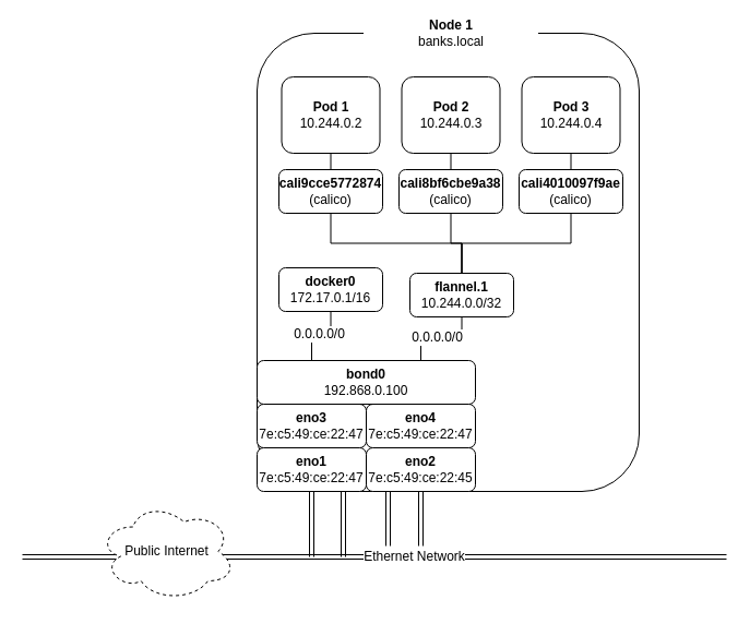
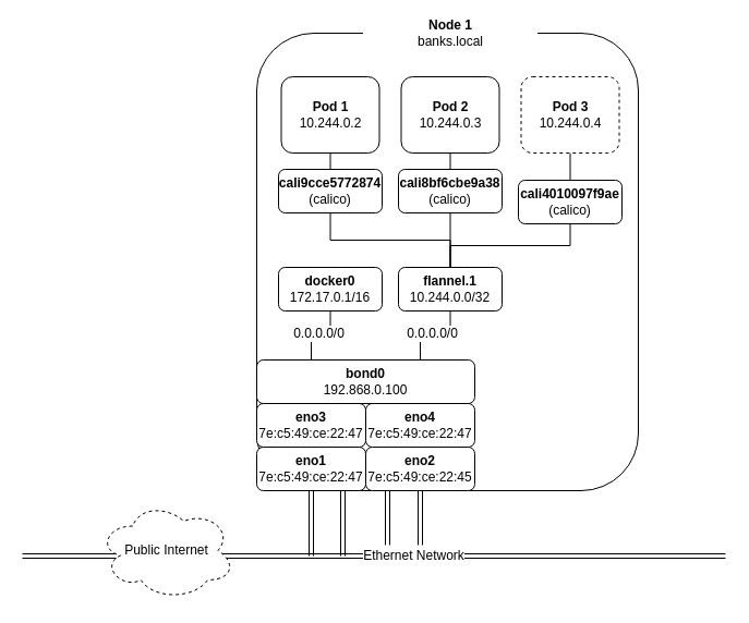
  <mxCell id="0" />
  <mxCell id="1" parent="0" />
  <mxCell id="2" value="" style="shape=link;html=1;" parent="1" edge="1"><mxGeometry width="50" height="50" relative="1" as="geometry"><mxPoint x="460" y="510" as="sourcePoint" /><mxPoint x="20" y="510" as="targetPoint" /></mxGeometry></mxCell>
  <mxCell id="3" value="" style="rounded=1;whiteSpace=wrap;html=1;" parent="1" vertex="1"><mxGeometry x="235" y="30" width="350" height="420" as="geometry" /></mxCell>
  <mxCell id="4" value="&lt;b&gt;Node 1&lt;/b&gt;&lt;br&gt;banks.local" style="text;html=1;align=center;verticalAlign=middle;whiteSpace=wrap;rounded=0;fillColor=#FFFFFF;" parent="1" vertex="1"><mxGeometry x="332.5" y="20" width="160" height="20" as="geometry" /></mxCell>
  <mxCell id="5" style="edgeStyle=orthogonalEdgeStyle;rounded=0;orthogonalLoop=1;jettySize=auto;html=1;exitX=0.5;exitY=1;exitDx=0;exitDy=0;entryX=0.5;entryY=0;entryDx=0;entryDy=0;endArrow=none;endFill=0;fontColor=#000000;" parent="1" source="6" target="28" edge="1"><mxGeometry relative="1" as="geometry" /></mxCell>
  <mxCell id="6" value="&lt;b&gt;Pod 1&lt;/b&gt;&lt;br&gt;10.244.0.2" style="rounded=1;whiteSpace=wrap;html=1;fillColor=#FFFFFF;" parent="1" vertex="1"><mxGeometry x="257.5" y="70" width="90" height="70" as="geometry" /></mxCell>
  <mxCell id="7" style="edgeStyle=orthogonalEdgeStyle;rounded=0;orthogonalLoop=1;jettySize=auto;html=1;exitX=0.5;exitY=1;exitDx=0;exitDy=0;entryX=0.5;entryY=0;entryDx=0;entryDy=0;endArrow=none;endFill=0;fontColor=#000000;" parent="1" source="8" target="30" edge="1"><mxGeometry relative="1" as="geometry" /></mxCell>
  <mxCell id="8" value="&lt;b&gt;Pod 2&lt;/b&gt;&lt;br&gt;10.244.0.3" style="rounded=1;whiteSpace=wrap;html=1;fillColor=#FFFFFF;" parent="1" vertex="1"><mxGeometry x="367.5" y="70" width="90" height="70" as="geometry" /></mxCell>
  <mxCell id="9" style="edgeStyle=orthogonalEdgeStyle;rounded=0;orthogonalLoop=1;jettySize=auto;html=1;exitX=0.5;exitY=1;exitDx=0;exitDy=0;entryX=0.25;entryY=0;entryDx=0;entryDy=0;endArrow=none;endFill=0;fontColor=#000000;" parent="1" source="11" target="20" edge="1"><mxGeometry relative="1" as="geometry" /></mxCell>
  <mxCell id="10" value="0.0.0.0/0" style="text;html=1;align=center;verticalAlign=middle;resizable=0;points=[];;labelBackgroundColor=#ffffff;fontColor=#000000;" parent="9" vertex="1" connectable="0"><mxGeometry x="0.103" y="-2" relative="1" as="geometry"><mxPoint as="offset" /></mxGeometry></mxCell>
  <mxCell id="11" value="&lt;b&gt;docker0&lt;br&gt;&lt;/b&gt;172.17.0.1/16" style="rounded=1;whiteSpace=wrap;html=1;fillColor=#FFFFFF;" parent="1" vertex="1"><mxGeometry x="255" y="245" width="95" height="40" as="geometry" /></mxCell>
  <mxCell id="12" value="&lt;b&gt;eno1&lt;/b&gt;&lt;br&gt;7e:c5:49:ce:22:47" style="rounded=1;whiteSpace=wrap;html=1;fillColor=#FFFFFF;" parent="1" vertex="1"><mxGeometry x="235" y="410" width="100" height="40" as="geometry" /></mxCell>
  <mxCell id="13" value="" style="shape=link;html=1;exitX=0.5;exitY=1;exitDx=0;exitDy=0;" parent="1" source="12" edge="1"><mxGeometry width="50" height="50" relative="1" as="geometry"><mxPoint x="295" y="550" as="sourcePoint" /><mxPoint x="285" y="510" as="targetPoint" /></mxGeometry></mxCell>
  <mxCell id="14" value="" style="shape=link;html=1;" parent="1" edge="1"><mxGeometry width="50" height="50" relative="1" as="geometry"><mxPoint x="305" y="510" as="sourcePoint" /><mxPoint x="665" y="510" as="targetPoint" /></mxGeometry></mxCell>
  <mxCell id="15" value="Ethernet Network" style="text;html=1;align=center;verticalAlign=middle;resizable=0;points=[];;labelBackgroundColor=#ffffff;fontColor=#000000;" parent="14" vertex="1" connectable="0"><mxGeometry x="-0.594" y="1" relative="1" as="geometry"><mxPoint as="offset" /></mxGeometry></mxCell>
  <mxCell id="16" value="Public Internet" style="ellipse;shape=cloud;whiteSpace=wrap;html=1;dashed=1;" parent="1" vertex="1"><mxGeometry x="90" y="460" width="125" height="90" as="geometry" /></mxCell>
  <mxCell id="17" value="&lt;b&gt;eno2&lt;/b&gt;&lt;br&gt;7e:c5:49:ce:22:45" style="rounded=1;whiteSpace=wrap;html=1;fillColor=#FFFFFF;" parent="1" vertex="1"><mxGeometry x="335" y="410" width="100" height="40" as="geometry" /></mxCell>
  <mxCell id="18" value="&lt;b&gt;eno3&lt;/b&gt;&lt;br&gt;7e:c5:49:ce:22:47" style="rounded=1;whiteSpace=wrap;html=1;fillColor=#FFFFFF;" parent="1" vertex="1"><mxGeometry x="235" y="370" width="100" height="40" as="geometry" /></mxCell>
  <mxCell id="19" value="&lt;b&gt;eno4&lt;/b&gt;&lt;br&gt;7e:c5:49:ce:22:47" style="rounded=1;whiteSpace=wrap;html=1;fillColor=#FFFFFF;" parent="1" vertex="1"><mxGeometry x="335" y="370" width="100" height="40" as="geometry" /></mxCell>
  <mxCell id="20" value="&lt;b&gt;bond0&lt;br&gt;&lt;/b&gt;192.868.0.100" style="rounded=1;whiteSpace=wrap;html=1;fillColor=#FFFFFF;" parent="1" vertex="1"><mxGeometry x="235" y="330" width="200" height="40" as="geometry" /></mxCell>
  <mxCell id="21" value="" style="shape=link;html=1;exitX=0.5;exitY=1;exitDx=0;exitDy=0;" parent="1" edge="1"><mxGeometry width="50" height="50" relative="1" as="geometry"><mxPoint x="385" y="450" as="sourcePoint" /><mxPoint x="385" y="500" as="targetPoint" /></mxGeometry></mxCell>
  <mxCell id="22" value="" style="shape=link;html=1;exitX=0.5;exitY=1;exitDx=0;exitDy=0;" parent="1" edge="1"><mxGeometry width="50" height="50" relative="1" as="geometry"><mxPoint x="314" y="450" as="sourcePoint" /><mxPoint x="314" y="510" as="targetPoint" /></mxGeometry></mxCell>
  <mxCell id="23" value="" style="shape=link;html=1;exitX=0.5;exitY=1;exitDx=0;exitDy=0;" parent="1" edge="1"><mxGeometry width="50" height="50" relative="1" as="geometry"><mxPoint x="355" y="450" as="sourcePoint" /><mxPoint x="355" y="500" as="targetPoint" /></mxGeometry></mxCell>
- <mxCell id="24" value="&lt;b&gt;flannel.1&lt;br&gt;&lt;/b&gt;10.244.0.0/32" style="rounded=1;whiteSpace=wrap;html=1;fillColor=#FFFFFF;" parent="1" vertex="1"><mxGeometry x="375" y="250" width="95" height="40" as="geometry" /></mxCell>
+ <mxCell id="24" value="&lt;b&gt;flannel.1&lt;br&gt;&lt;/b&gt;10.244.0.0/32" style="rounded=1;whiteSpace=wrap;html=1;fillColor=#FFFFFF;" parent="1" vertex="1"><mxGeometry x="365" y="245" width="95" height="40" as="geometry" /></mxCell>
  <mxCell id="25" style="edgeStyle=orthogonalEdgeStyle;rounded=0;orthogonalLoop=1;jettySize=auto;html=1;exitX=0.5;exitY=1;exitDx=0;exitDy=0;entryX=0.75;entryY=0;entryDx=0;entryDy=0;endArrow=none;endFill=0;fontColor=#000000;" parent="1" source="24" target="20" edge="1"><mxGeometry relative="1" as="geometry"><mxPoint x="313" y="295" as="sourcePoint" /><mxPoint x="295" y="340" as="targetPoint" /></mxGeometry></mxCell>
  <mxCell id="26" value="0.0.0.0/0" style="text;html=1;align=center;verticalAlign=middle;resizable=0;points=[];;labelBackgroundColor=#ffffff;fontColor=#000000;" parent="25" vertex="1" connectable="0"><mxGeometry x="0.103" y="-2" relative="1" as="geometry"><mxPoint as="offset" /></mxGeometry></mxCell>
  <mxCell id="27" style="edgeStyle=orthogonalEdgeStyle;rounded=0;orthogonalLoop=1;jettySize=auto;html=1;exitX=0.5;exitY=1;exitDx=0;exitDy=0;entryX=0.5;entryY=0;entryDx=0;entryDy=0;endArrow=none;endFill=0;fontColor=#000000;" parent="1" source="28" target="24" edge="1"><mxGeometry relative="1" as="geometry" /></mxCell>
  <mxCell id="28" value="&lt;b&gt;cali9cce5772874&lt;/b&gt;&lt;br&gt;(calico)" style="rounded=1;whiteSpace=wrap;html=1;fillColor=#FFFFFF;" parent="1" vertex="1"><mxGeometry x="255" y="155" width="95" height="40" as="geometry" /></mxCell>
  <mxCell id="29" style="edgeStyle=orthogonalEdgeStyle;rounded=0;orthogonalLoop=1;jettySize=auto;html=1;exitX=0.5;exitY=1;exitDx=0;exitDy=0;entryX=0.5;entryY=0;entryDx=0;entryDy=0;endArrow=none;endFill=0;fontColor=#000000;" parent="1" source="30" target="24" edge="1"><mxGeometry relative="1" as="geometry" /></mxCell>
  <mxCell id="30" value="&lt;b&gt;cali8bf6cbe9a38&lt;br&gt;&lt;/b&gt;(calico)" style="rounded=1;whiteSpace=wrap;html=1;fillColor=#FFFFFF;" parent="1" vertex="1"><mxGeometry x="365" y="155" width="95" height="40" as="geometry" /></mxCell>
  <mxCell id="31" style="edgeStyle=orthogonalEdgeStyle;rounded=0;orthogonalLoop=1;jettySize=auto;html=1;exitX=0.5;exitY=1;exitDx=0;exitDy=0;entryX=0.5;entryY=0;entryDx=0;entryDy=0;endArrow=none;endFill=0;strokeColor=#000000;fontColor=#000000;" parent="1" source="32" target="34" edge="1"><mxGeometry relative="1" as="geometry" /></mxCell>
- <mxCell id="32" value="&lt;b&gt;Pod 3&lt;/b&gt;&lt;br&gt;10.244.0.4" style="rounded=1;whiteSpace=wrap;html=1;fillColor=#FFFFFF;" parent="1" vertex="1"><mxGeometry x="477.5" y="70" width="90" height="70" as="geometry" /></mxCell>
+ <mxCell id="32" value="&lt;b&gt;Pod 3&lt;/b&gt;&lt;br&gt;10.244.0.4" style="rounded=1;whiteSpace=wrap;html=1;fillColor=#FFFFFF;dashed=1;" parent="1" vertex="1"><mxGeometry x="477.5" y="70" width="90" height="70" as="geometry" /></mxCell>
  <mxCell id="33" style="edgeStyle=orthogonalEdgeStyle;rounded=0;orthogonalLoop=1;jettySize=auto;html=1;exitX=0.5;exitY=1;exitDx=0;exitDy=0;entryX=0.5;entryY=0;entryDx=0;entryDy=0;endArrow=none;endFill=0;strokeColor=#000000;fontColor=#000000;" parent="1" source="34" target="24" edge="1"><mxGeometry relative="1" as="geometry" /></mxCell>
- <mxCell id="34" value="&lt;b&gt;cali4010097f9ae&lt;/b&gt;&lt;br&gt;(calico)" style="rounded=1;whiteSpace=wrap;html=1;fillColor=#FFFFFF;" parent="1" vertex="1"><mxGeometry x="475" y="155" width="95" height="40" as="geometry" /></mxCell>
+ <mxCell id="34" value="&lt;b&gt;cali4010097f9ae&lt;/b&gt;&lt;br&gt;(calico)" style="rounded=1;whiteSpace=wrap;html=1;fillColor=#FFFFFF;" parent="1" vertex="1"><mxGeometry x="475" y="165" width="95" height="40" as="geometry" /></mxCell>
